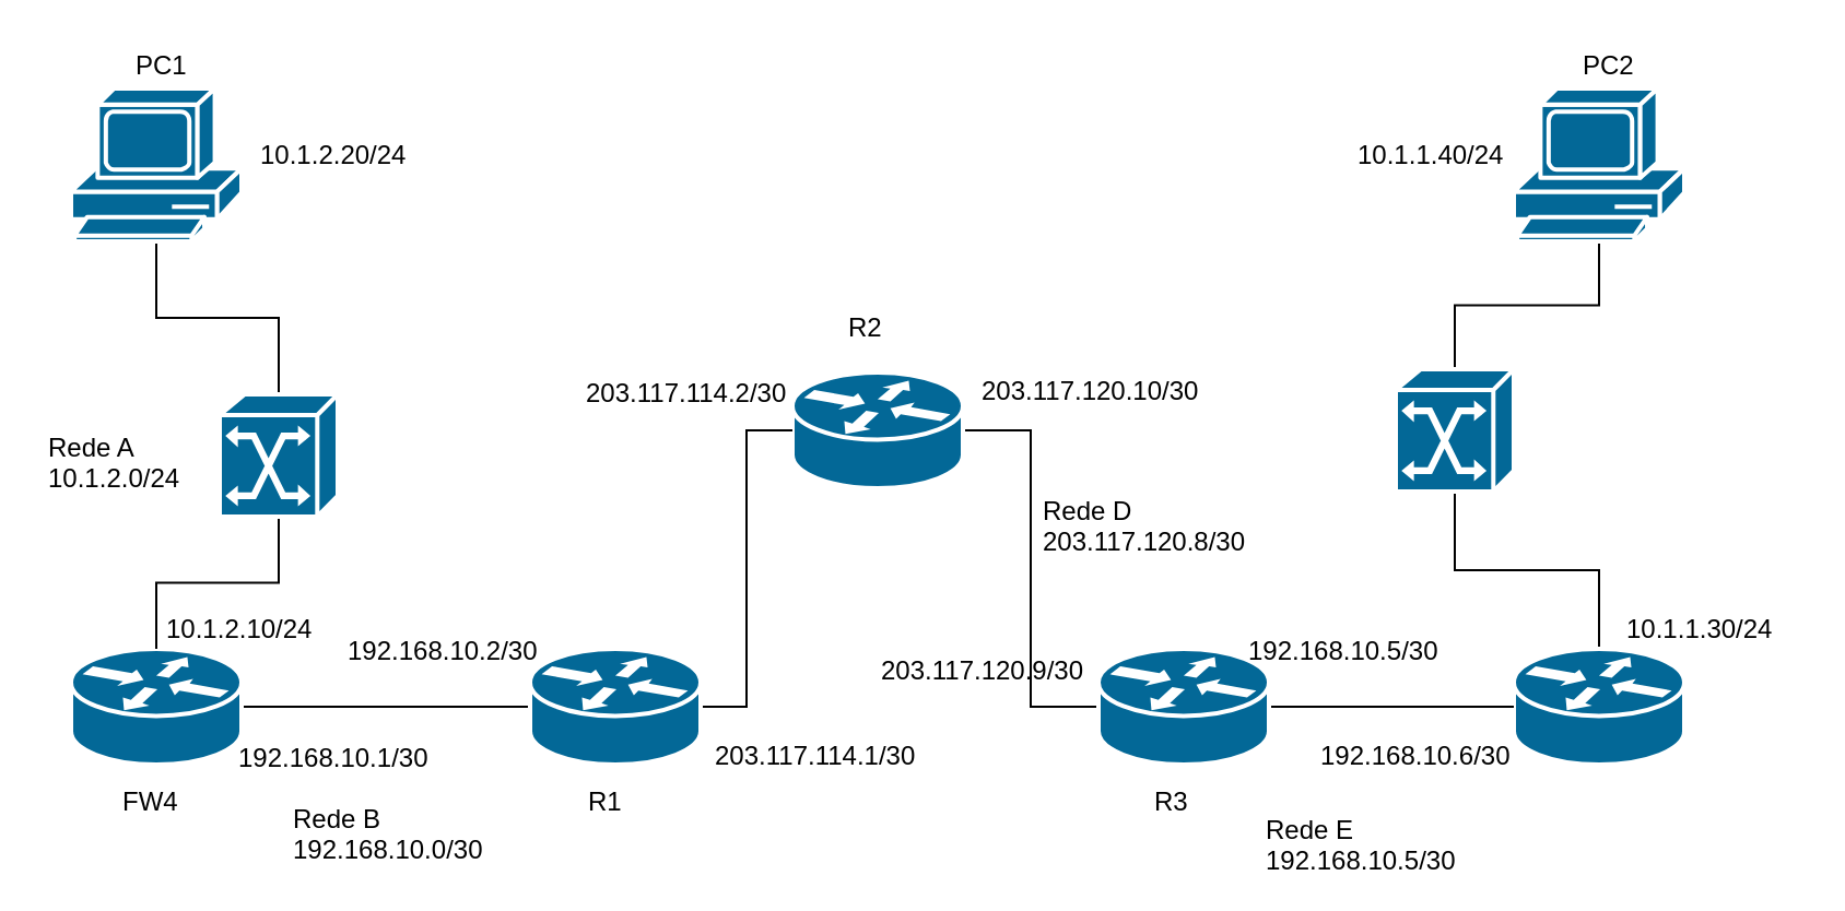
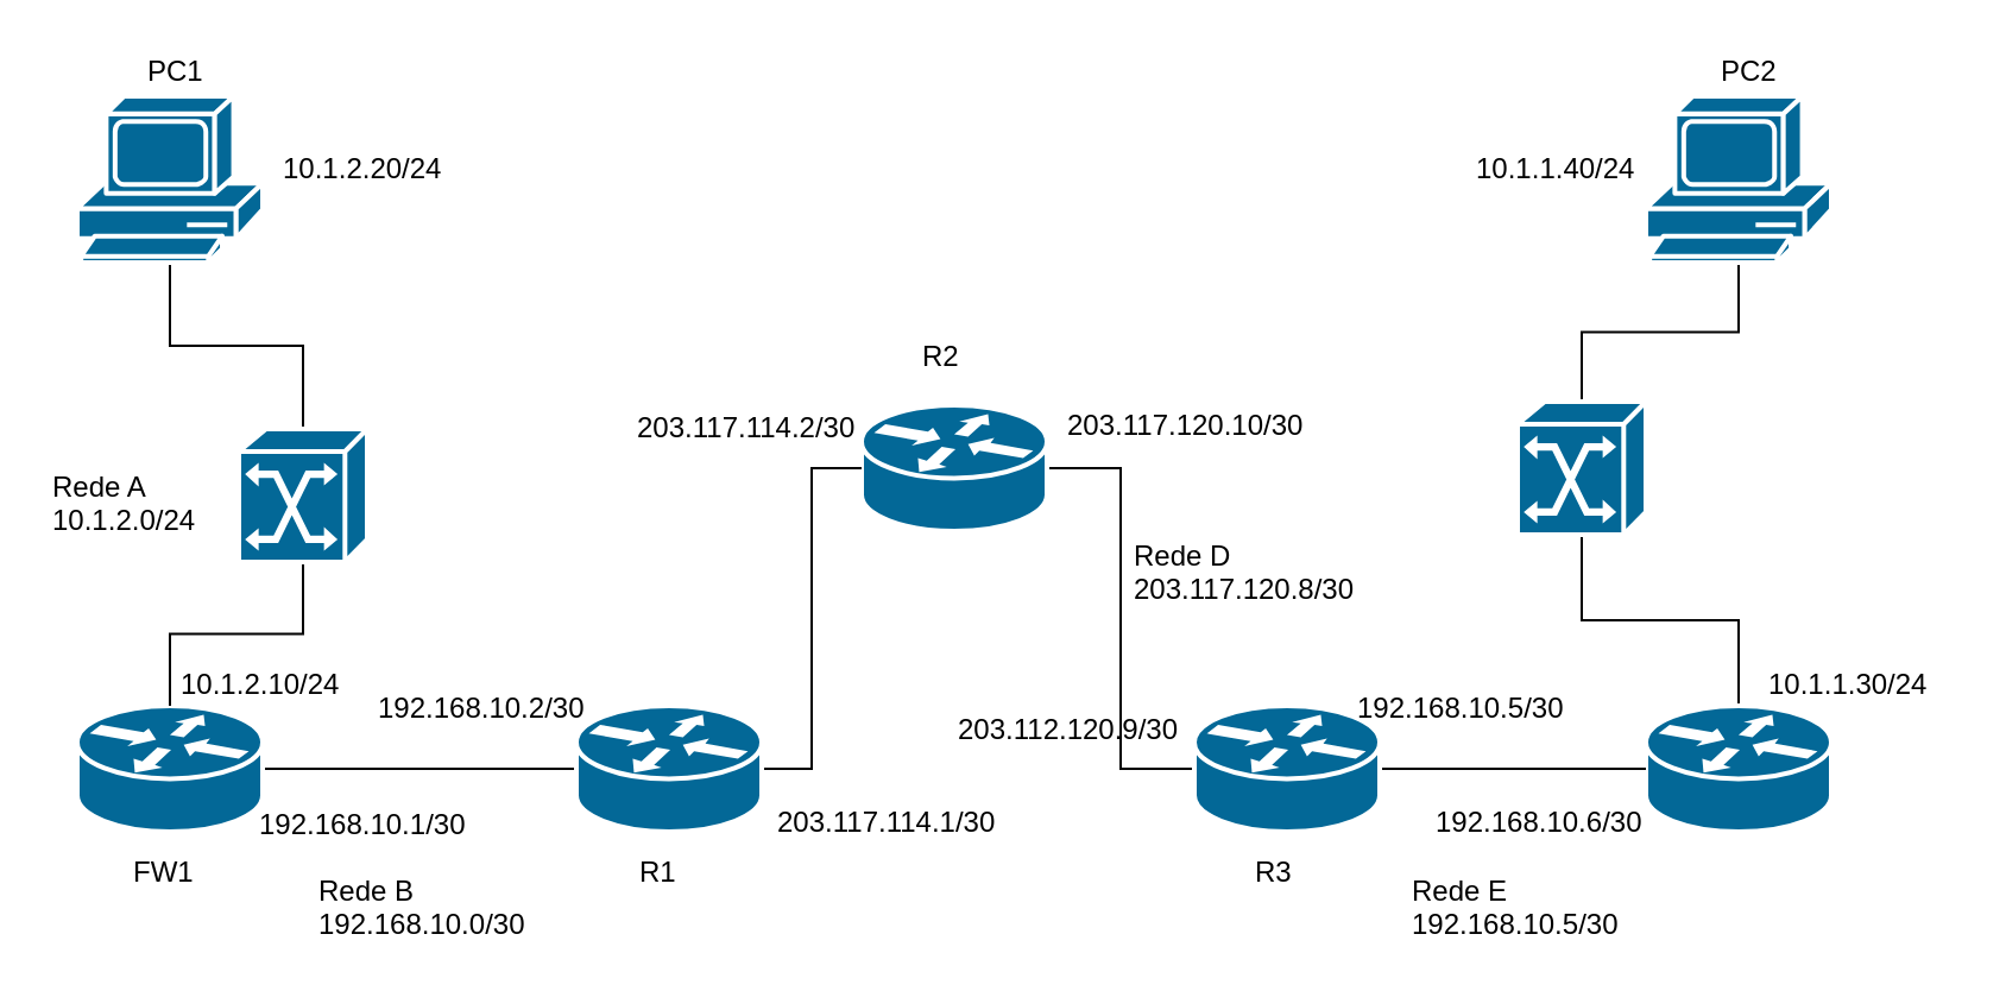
  <mxCell id="0" />
  <mxCell id="1" parent="0" />
  <mxCell id="2" style="edgeStyle=orthogonalEdgeStyle;rounded=0;orthogonalLoop=1;jettySize=auto;html=1;exitX=0.5;exitY=1;exitDx=0;exitDy=0;exitPerimeter=0;endArrow=none;endFill=0;" edge="1" parent="1" source="3" target="17"><mxGeometry relative="1" as="geometry" /></mxCell>
  <mxCell id="3" value="" style="shape=mxgraph.cisco.computers_and_peripherals.pc;html=1;pointerEvents=1;dashed=0;fillColor=#036897;strokeColor=#ffffff;strokeWidth=2;verticalLabelPosition=bottom;verticalAlign=top;align=center;outlineConnect=0;" vertex="1" parent="1"><mxGeometry x="32" y="40" width="78" height="70" as="geometry" /></mxCell>
  <mxCell id="4" style="edgeStyle=orthogonalEdgeStyle;rounded=0;orthogonalLoop=1;jettySize=auto;html=1;exitX=0.5;exitY=1;exitDx=0;exitDy=0;exitPerimeter=0;entryX=0.5;entryY=0;entryDx=0;entryDy=0;entryPerimeter=0;endArrow=none;endFill=0;" edge="1" parent="1" source="5" target="18"><mxGeometry relative="1" as="geometry" /></mxCell>
  <mxCell id="5" value="" style="shape=mxgraph.cisco.computers_and_peripherals.pc;html=1;pointerEvents=1;dashed=0;fillColor=#036897;strokeColor=#ffffff;strokeWidth=2;verticalLabelPosition=bottom;verticalAlign=top;align=center;outlineConnect=0;" vertex="1" parent="1"><mxGeometry x="692" y="40" width="78" height="70" as="geometry" /></mxCell>
  <mxCell id="6" style="edgeStyle=orthogonalEdgeStyle;rounded=0;orthogonalLoop=1;jettySize=auto;html=1;exitX=1;exitY=0.5;exitDx=0;exitDy=0;exitPerimeter=0;entryX=0;entryY=0.5;entryDx=0;entryDy=0;entryPerimeter=0;endArrow=none;endFill=0;" edge="1" parent="1" source="7" target="15"><mxGeometry relative="1" as="geometry" /></mxCell>
  <mxCell id="7" value="" style="shape=mxgraph.cisco.routers.router;html=1;pointerEvents=1;dashed=0;fillColor=#036897;strokeColor=#ffffff;strokeWidth=2;verticalLabelPosition=bottom;verticalAlign=top;align=center;outlineConnect=0;" vertex="1" parent="1"><mxGeometry x="362" y="170" width="78" height="53" as="geometry" /></mxCell>
  <mxCell id="8" style="edgeStyle=orthogonalEdgeStyle;rounded=0;orthogonalLoop=1;jettySize=auto;html=1;exitX=0.5;exitY=0;exitDx=0;exitDy=0;exitPerimeter=0;endArrow=none;endFill=0;" edge="1" parent="1" source="9" target="18"><mxGeometry relative="1" as="geometry" /></mxCell>
  <mxCell id="9" value="" style="shape=mxgraph.cisco.routers.router;html=1;pointerEvents=1;dashed=0;fillColor=#036897;strokeColor=#ffffff;strokeWidth=2;verticalLabelPosition=bottom;verticalAlign=top;align=center;outlineConnect=0;" vertex="1" parent="1"><mxGeometry x="692" y="296.5" width="78" height="53" as="geometry" /></mxCell>
  <mxCell id="10" style="edgeStyle=orthogonalEdgeStyle;rounded=0;orthogonalLoop=1;jettySize=auto;html=1;exitX=1;exitY=0.5;exitDx=0;exitDy=0;exitPerimeter=0;entryX=0;entryY=0.5;entryDx=0;entryDy=0;entryPerimeter=0;endArrow=none;endFill=0;" edge="1" parent="1" source="11" target="13"><mxGeometry relative="1" as="geometry" /></mxCell>
  <mxCell id="11" value="" style="shape=mxgraph.cisco.routers.router;html=1;pointerEvents=1;dashed=0;fillColor=#036897;strokeColor=#ffffff;strokeWidth=2;verticalLabelPosition=bottom;verticalAlign=top;align=center;outlineConnect=0;" vertex="1" parent="1"><mxGeometry x="32" y="296.5" width="78" height="53" as="geometry" /></mxCell>
  <mxCell id="12" style="edgeStyle=orthogonalEdgeStyle;rounded=0;orthogonalLoop=1;jettySize=auto;html=1;exitX=1;exitY=0.5;exitDx=0;exitDy=0;exitPerimeter=0;entryX=0;entryY=0.5;entryDx=0;entryDy=0;entryPerimeter=0;endArrow=none;endFill=0;" edge="1" parent="1" source="13" target="7"><mxGeometry relative="1" as="geometry" /></mxCell>
  <mxCell id="13" value="" style="shape=mxgraph.cisco.routers.router;html=1;pointerEvents=1;dashed=0;fillColor=#036897;strokeColor=#ffffff;strokeWidth=2;verticalLabelPosition=bottom;verticalAlign=top;align=center;outlineConnect=0;" vertex="1" parent="1"><mxGeometry x="242" y="296.5" width="78" height="53" as="geometry" /></mxCell>
  <mxCell id="14" style="edgeStyle=orthogonalEdgeStyle;rounded=0;orthogonalLoop=1;jettySize=auto;html=1;exitX=1;exitY=0.5;exitDx=0;exitDy=0;exitPerimeter=0;entryX=0;entryY=0.5;entryDx=0;entryDy=0;entryPerimeter=0;endArrow=none;endFill=0;" edge="1" parent="1" source="15" target="9"><mxGeometry relative="1" as="geometry" /></mxCell>
  <mxCell id="15" value="" style="shape=mxgraph.cisco.routers.router;html=1;pointerEvents=1;dashed=0;fillColor=#036897;strokeColor=#ffffff;strokeWidth=2;verticalLabelPosition=bottom;verticalAlign=top;align=center;outlineConnect=0;" vertex="1" parent="1"><mxGeometry x="502" y="296.5" width="78" height="53" as="geometry" /></mxCell>
  <mxCell id="16" style="edgeStyle=orthogonalEdgeStyle;rounded=0;orthogonalLoop=1;jettySize=auto;html=1;exitX=0.5;exitY=1;exitDx=0;exitDy=0;exitPerimeter=0;entryX=0.5;entryY=0;entryDx=0;entryDy=0;entryPerimeter=0;endArrow=none;endFill=0;" edge="1" parent="1" source="17" target="11"><mxGeometry relative="1" as="geometry" /></mxCell>
  <mxCell id="17" value="" style="shape=mxgraph.cisco.switches.atm_switch;html=1;pointerEvents=1;dashed=0;fillColor=#036897;strokeColor=#ffffff;strokeWidth=2;verticalLabelPosition=bottom;verticalAlign=top;align=center;outlineConnect=0;" vertex="1" parent="1"><mxGeometry x="100" y="180" width="54" height="56" as="geometry" /></mxCell>
  <mxCell id="18" value="" style="shape=mxgraph.cisco.switches.atm_switch;html=1;pointerEvents=1;dashed=0;fillColor=#036897;strokeColor=#ffffff;strokeWidth=2;verticalLabelPosition=bottom;verticalAlign=top;align=center;outlineConnect=0;" vertex="1" parent="1"><mxGeometry x="638" y="168.5" width="54" height="56" as="geometry" /></mxCell>
  <mxCell id="19" value="PC1" style="text;html=1;resizable=0;points=[];autosize=1;align=left;verticalAlign=top;spacingTop=-4;" vertex="1" parent="1"><mxGeometry x="60" y="20" width="40" height="20" as="geometry" /></mxCell>
  <mxCell id="20" value="PC2" style="text;html=1;resizable=0;points=[];autosize=1;align=left;verticalAlign=top;spacingTop=-4;" vertex="1" parent="1"><mxGeometry x="722" y="20" width="40" height="20" as="geometry" /></mxCell>
- <mxCell id="21" value="FW4" style="text;html=1;resizable=0;points=[];autosize=1;align=left;verticalAlign=top;spacingTop=-4;" vertex="1" parent="1"><mxGeometry x="54" y="357" width="40" height="20" as="geometry" /></mxCell>
+ <mxCell id="21" value="FW1" style="text;html=1;resizable=0;points=[];autosize=1;align=left;verticalAlign=top;spacingTop=-4;" vertex="1" parent="1"><mxGeometry x="54" y="357" width="40" height="20" as="geometry" /></mxCell>
  <mxCell id="22" value="R1" style="text;html=1;resizable=0;points=[];autosize=1;align=left;verticalAlign=top;spacingTop=-4;" vertex="1" parent="1"><mxGeometry x="267" y="357" width="30" height="20" as="geometry" /></mxCell>
  <mxCell id="23" value="R2" style="text;html=1;resizable=0;points=[];autosize=1;align=left;verticalAlign=top;spacingTop=-4;" vertex="1" parent="1"><mxGeometry x="386" y="140" width="30" height="20" as="geometry" /></mxCell>
  <mxCell id="24" value="R3" style="text;html=1;resizable=0;points=[];autosize=1;align=left;verticalAlign=top;spacingTop=-4;" vertex="1" parent="1"><mxGeometry x="526" y="357" width="30" height="20" as="geometry" /></mxCell>
  <mxCell id="25" value="10.1.2.20/24" style="text;html=1;resizable=0;points=[];autosize=1;align=left;verticalAlign=top;spacingTop=-4;" vertex="1" parent="1"><mxGeometry x="117" y="61" width="80" height="20" as="geometry" /></mxCell>
  <mxCell id="26" value="Rede A&lt;br&gt;10.1.2.0/24" style="text;html=1;resizable=0;points=[];autosize=1;align=left;verticalAlign=top;spacingTop=-4;" vertex="1" parent="1"><mxGeometry x="20" y="194.5" width="80" height="30" as="geometry" /></mxCell>
  <mxCell id="27" value="10.1.2.10/24" style="text;html=1;resizable=0;points=[];autosize=1;align=left;verticalAlign=top;spacingTop=-4;" vertex="1" parent="1"><mxGeometry x="74" y="277.5" width="80" height="20" as="geometry" /></mxCell>
  <mxCell id="28" value="192.168.10.1/30" style="text;html=1;resizable=0;points=[];autosize=1;align=left;verticalAlign=top;spacingTop=-4;" vertex="1" parent="1"><mxGeometry x="107" y="337" width="100" height="20" as="geometry" /></mxCell>
  <mxCell id="29" value="Rede B&lt;br&gt;192.168.10.0/30" style="text;html=1;resizable=0;points=[];autosize=1;align=left;verticalAlign=top;spacingTop=-4;" vertex="1" parent="1"><mxGeometry x="132" y="365" width="100" height="30" as="geometry" /></mxCell>
  <mxCell id="30" value="192.168.10.2/30" style="text;html=1;resizable=0;points=[];autosize=1;align=left;verticalAlign=top;spacingTop=-4;" vertex="1" parent="1"><mxGeometry x="157" y="287.5" width="100" height="20" as="geometry" /></mxCell>
  <mxCell id="31" value="203.117.114.1/30" style="text;html=1;resizable=0;points=[];autosize=1;align=left;verticalAlign=top;spacingTop=-4;" vertex="1" parent="1"><mxGeometry x="325" y="336" width="110" height="20" as="geometry" /></mxCell>
  <mxCell id="32" value="203.117.114.2/30" style="text;html=1;resizable=0;points=[];autosize=1;align=left;verticalAlign=top;spacingTop=-4;" vertex="1" parent="1"><mxGeometry x="266" y="170" width="110" height="20" as="geometry" /></mxCell>
  <mxCell id="33" value="203.117.120.10/30" style="text;html=1;resizable=0;points=[];autosize=1;align=left;verticalAlign=top;spacingTop=-4;" vertex="1" parent="1"><mxGeometry x="447" y="168.5" width="110" height="20" as="geometry" /></mxCell>
  <mxCell id="34" value="Rede D&lt;br&gt;203.117.120.8/30" style="text;html=1;resizable=0;points=[];autosize=1;align=left;verticalAlign=top;spacingTop=-4;" vertex="1" parent="1"><mxGeometry x="475" y="224" width="110" height="30" as="geometry" /></mxCell>
- <mxCell id="35" value="203.117.120.9/30" style="text;html=1;resizable=0;points=[];autosize=1;align=left;verticalAlign=top;spacingTop=-4;" vertex="1" parent="1"><mxGeometry x="401" y="296.5" width="110" height="20" as="geometry" /></mxCell>
+ <mxCell id="35" value="203.112.120.9/30" style="text;html=1;resizable=0;points=[];autosize=1;align=left;verticalAlign=top;spacingTop=-4;" vertex="1" parent="1"><mxGeometry x="401" y="296.5" width="110" height="20" as="geometry" /></mxCell>
  <mxCell id="36" value="192.168.10.5/30" style="text;html=1;resizable=0;points=[];autosize=1;align=left;verticalAlign=top;spacingTop=-4;" vertex="1" parent="1"><mxGeometry x="569" y="287.5" width="100" height="20" as="geometry" /></mxCell>
- <mxCell id="37" value="Rede E&lt;br&gt;192.168.10.5/30" style="text;html=1;resizable=0;points=[];autosize=1;align=left;verticalAlign=top;spacingTop=-4;" vertex="1" parent="1"><mxGeometry x="577" y="370" width="100" height="30" as="geometry" /></mxCell>
+ <mxCell id="37" value="Rede E&lt;br&gt;192.168.10.5/30" style="text;html=1;resizable=0;points=[];autosize=1;align=left;verticalAlign=top;spacingTop=-4;" vertex="1" parent="1"><mxGeometry x="592" y="365" width="100" height="30" as="geometry" /></mxCell>
  <mxCell id="38" value="192.168.10.6/30" style="text;html=1;resizable=0;points=[];autosize=1;align=left;verticalAlign=top;spacingTop=-4;" vertex="1" parent="1"><mxGeometry x="602" y="336" width="100" height="20" as="geometry" /></mxCell>
  <mxCell id="39" value="10.1.1.30/24" style="text;html=1;resizable=0;points=[];autosize=1;align=left;verticalAlign=top;spacingTop=-4;" vertex="1" parent="1"><mxGeometry x="742" y="277.5" width="80" height="20" as="geometry" /></mxCell>
  <mxCell id="40" value="10.1.1.40/24" style="text;html=1;resizable=0;points=[];autosize=1;align=left;verticalAlign=top;spacingTop=-4;" vertex="1" parent="1"><mxGeometry x="619" y="61" width="80" height="20" as="geometry" /></mxCell>
